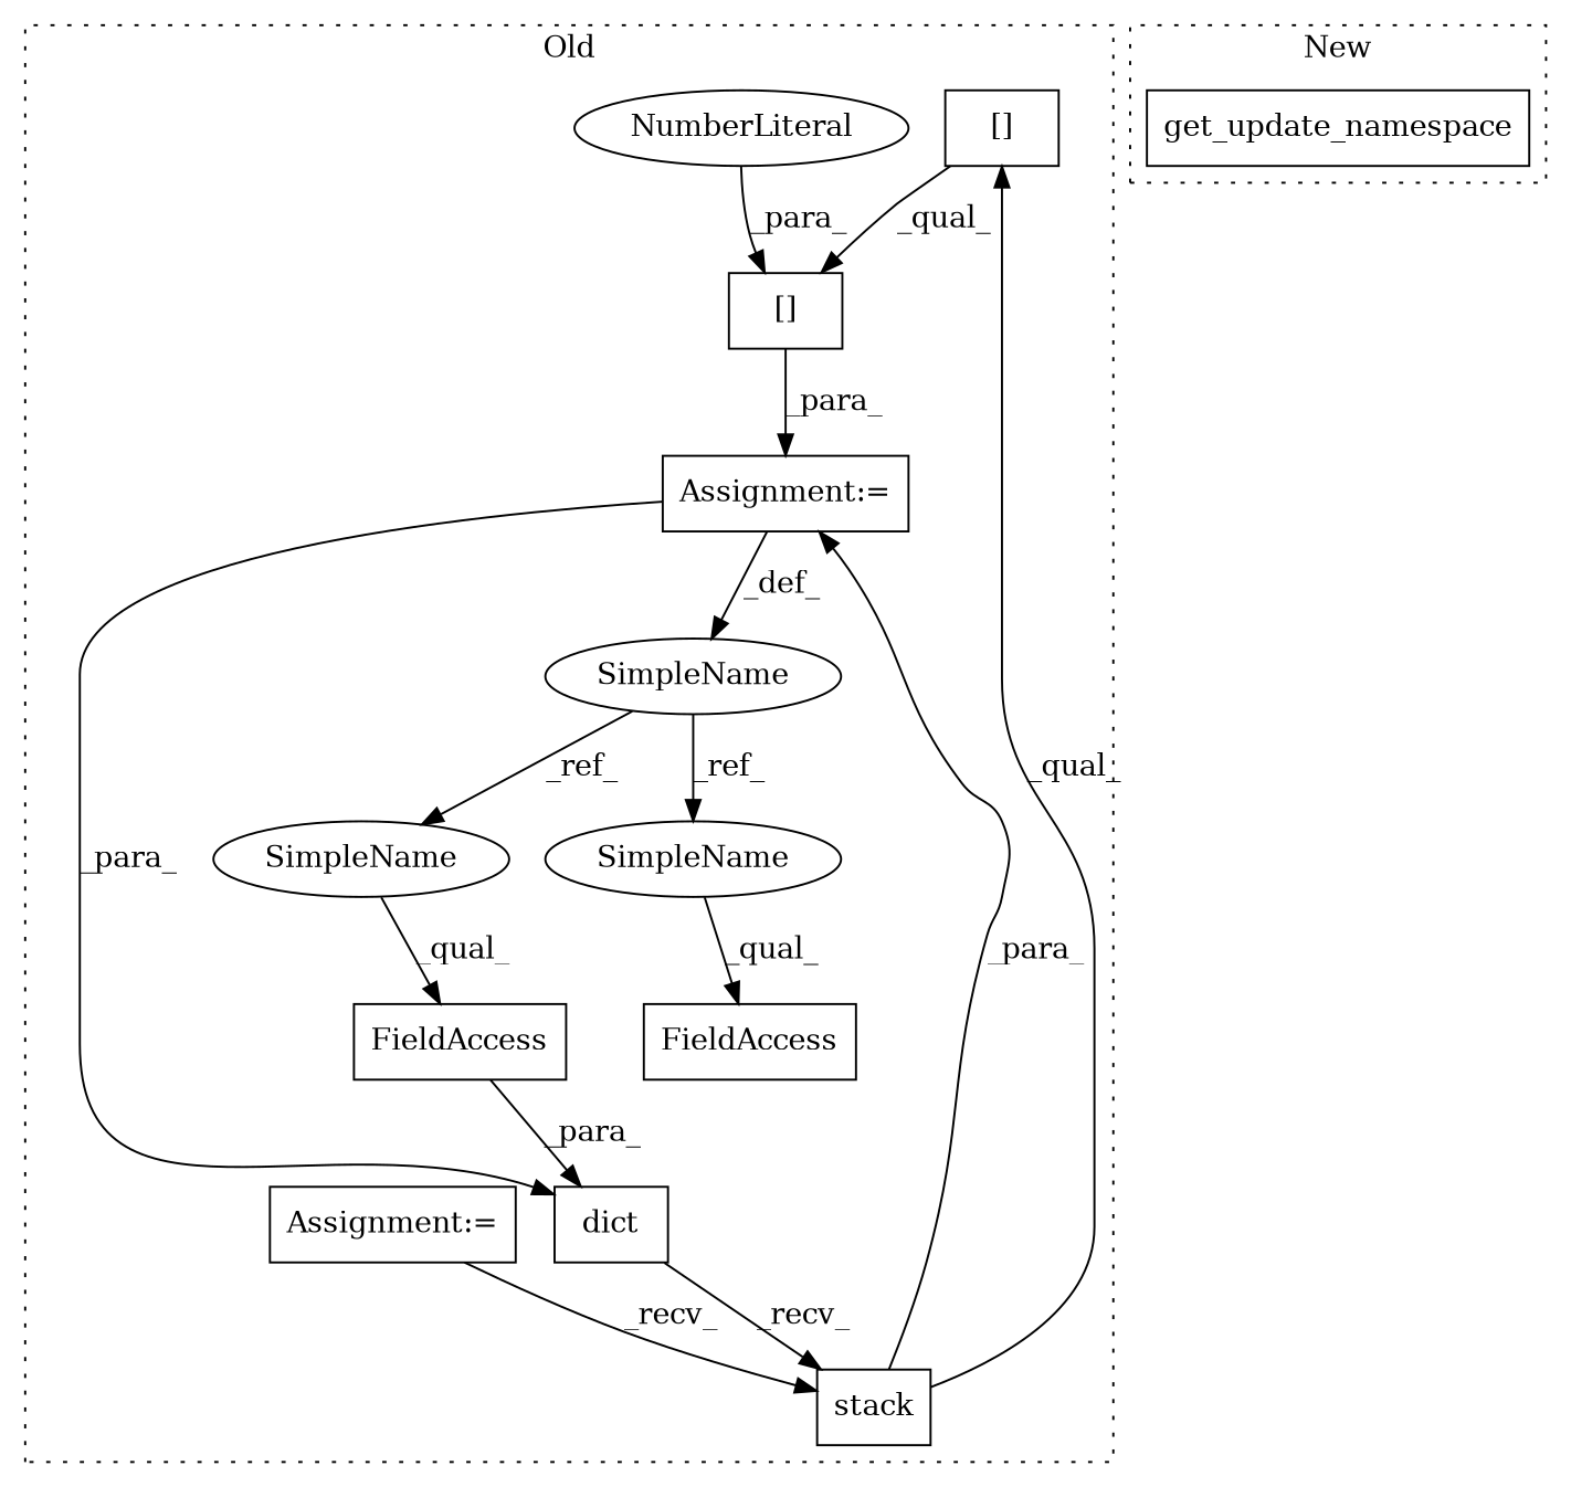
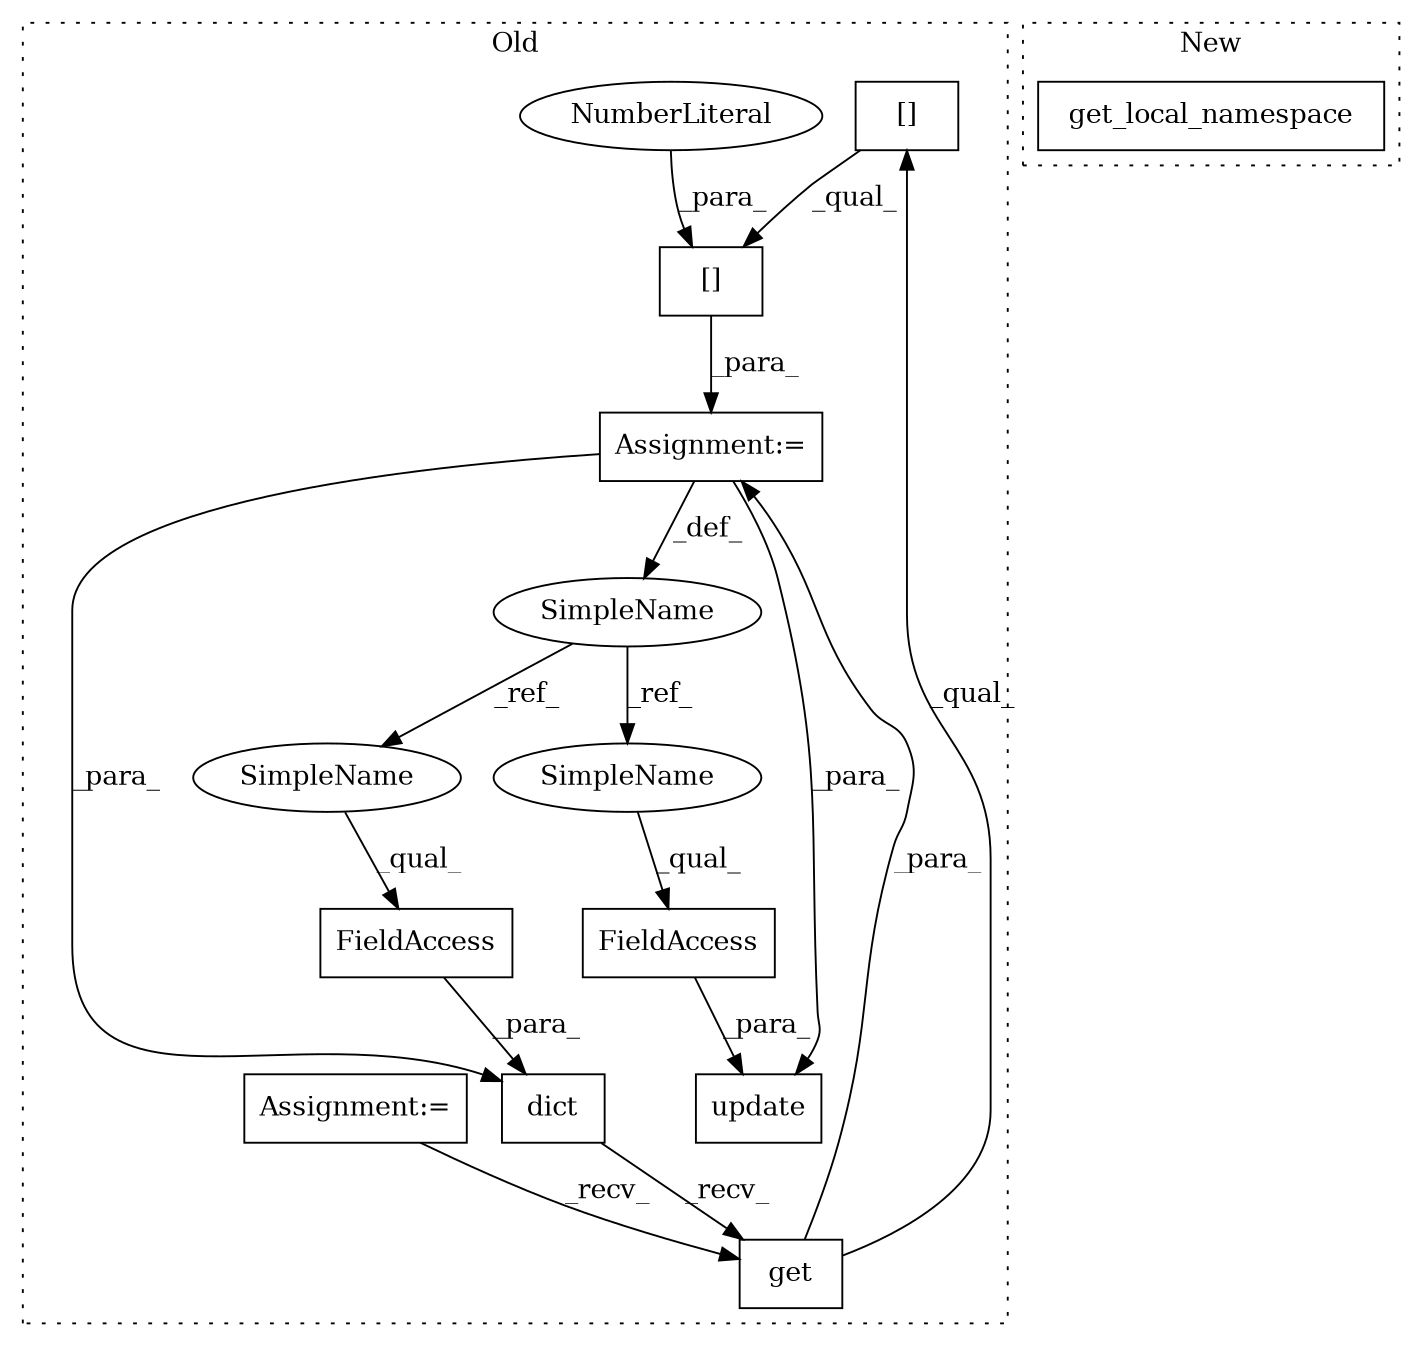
  digraph {
    node [a=32 l=5 s=7345 shape=box]
    n1 [a=2 l="16,1" label="[]" s="7250,7277"]
-   n2 [l=7 label=stack s=7258]
+   n2 [l=7 label=get s=7258]
    n3 [a=2 l="29,1" label="[]" s="7250,7280"]
    n4 [a=34 l=1 label=NumberLiteral s=7279 shape=ellipse]
    n5 [a=22 l=14 label=FieldAccess]
    n6 [a=42 label=SimpleName s=7244 shape=ellipse]
    n7 [a=22 l=15 label=FieldAccess s=7304]
    n8 [l="5,1" label=dict s="7299,7319"]
+   n9 [l="7,1" label=update s="7338,7359"]
    n10 [a=7 l=1 label="Assignment:=" s=7249]
    n11 [a=7 l=7 label="Assignment:=" s=7046]
    n12 [a=42 label=SimpleName s=7304 shape=ellipse]
    n13 [a=42 label=SimpleName shape=ellipse]
-   n14 [l="20,1" label=get_update_namespace s="7214,7243"]
+   n14 [l="20,1" label=get_local_namespace s="7214,7243"]
    subgraph cluster_1 {
      label=Old
      style=dotted
      n1
      n2
      n3
      n4
      n5
      n6
      n7
      n8
+     n9
      n10
      n11
      n12
      n13
    }
    subgraph cluster_2 {
      label=New
      style=dotted
      n14
    }
    n1 -> n3 [label=_qual_]
    n2 -> n1 [label=_qual_]
    n2 -> n10 [label=_para_]
    n3 -> n10 [label=_para_]
    n4 -> n3 [label=_para_]
+   n5 -> n9 [label=_para_]
    n6 -> n12 [label=_ref_]
    n6 -> n13 [label=_ref_]
    n7 -> n8 [label=_para_]
    n8 -> n2 [label=_recv_]
    n10 -> n6 [label=_def_]
    n10 -> n8 [label=_para_]
+   n10 -> n9 [label=_para_]
    n11 -> n2 [label=_recv_]
    n12 -> n7 [label=_qual_]
    n13 -> n5 [label=_qual_]
  }
